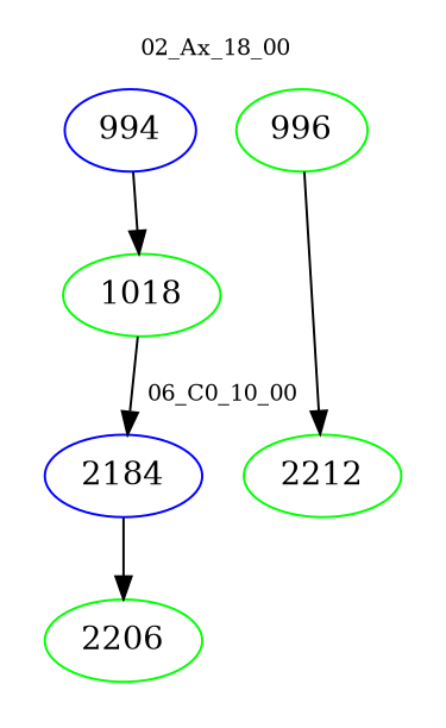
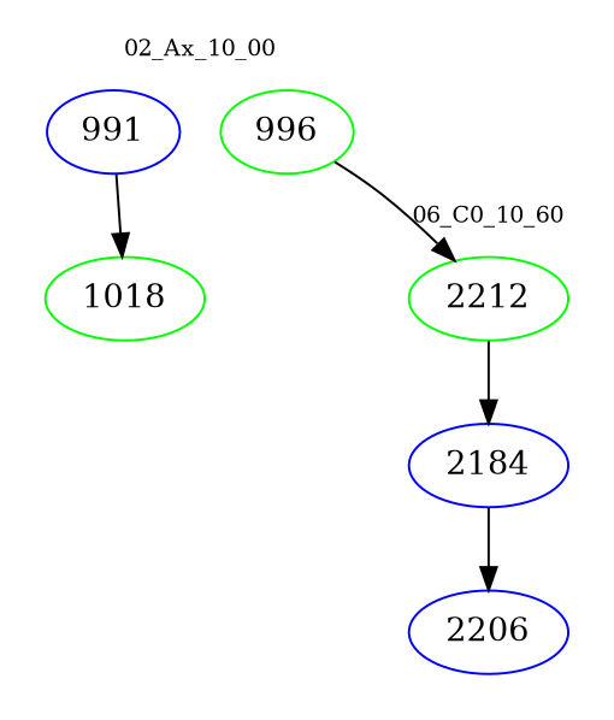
  digraph {
    node [color=green]
    edge [color=black]
    n1 [label=996]
-   n2 [color=blue label=994]
+   n2 [color=blue label=991]
    n3 [label=1018]
    n4 [label=2212]
    n5 [color=blue label=2184]
-   n6 [label=2206]
+   n6 [color=blue label=2206]
    subgraph cluster_1 {
      color=white
      fontsize=10
-     label="02_Ax_18_00"
+     label="02_Ax_10_00"
      n1
      n2
      n3
    }
    subgraph cluster_2 {
      color=white
      fontsize=10
-     label="06_C0_10_00"
+     label="06_C0_10_60"
      n4
      n5
      n6
    }
    n1 -> n4
    n2 -> n3
-   n3 -> n5
+   n4 -> n5
    n5 -> n6
  }
